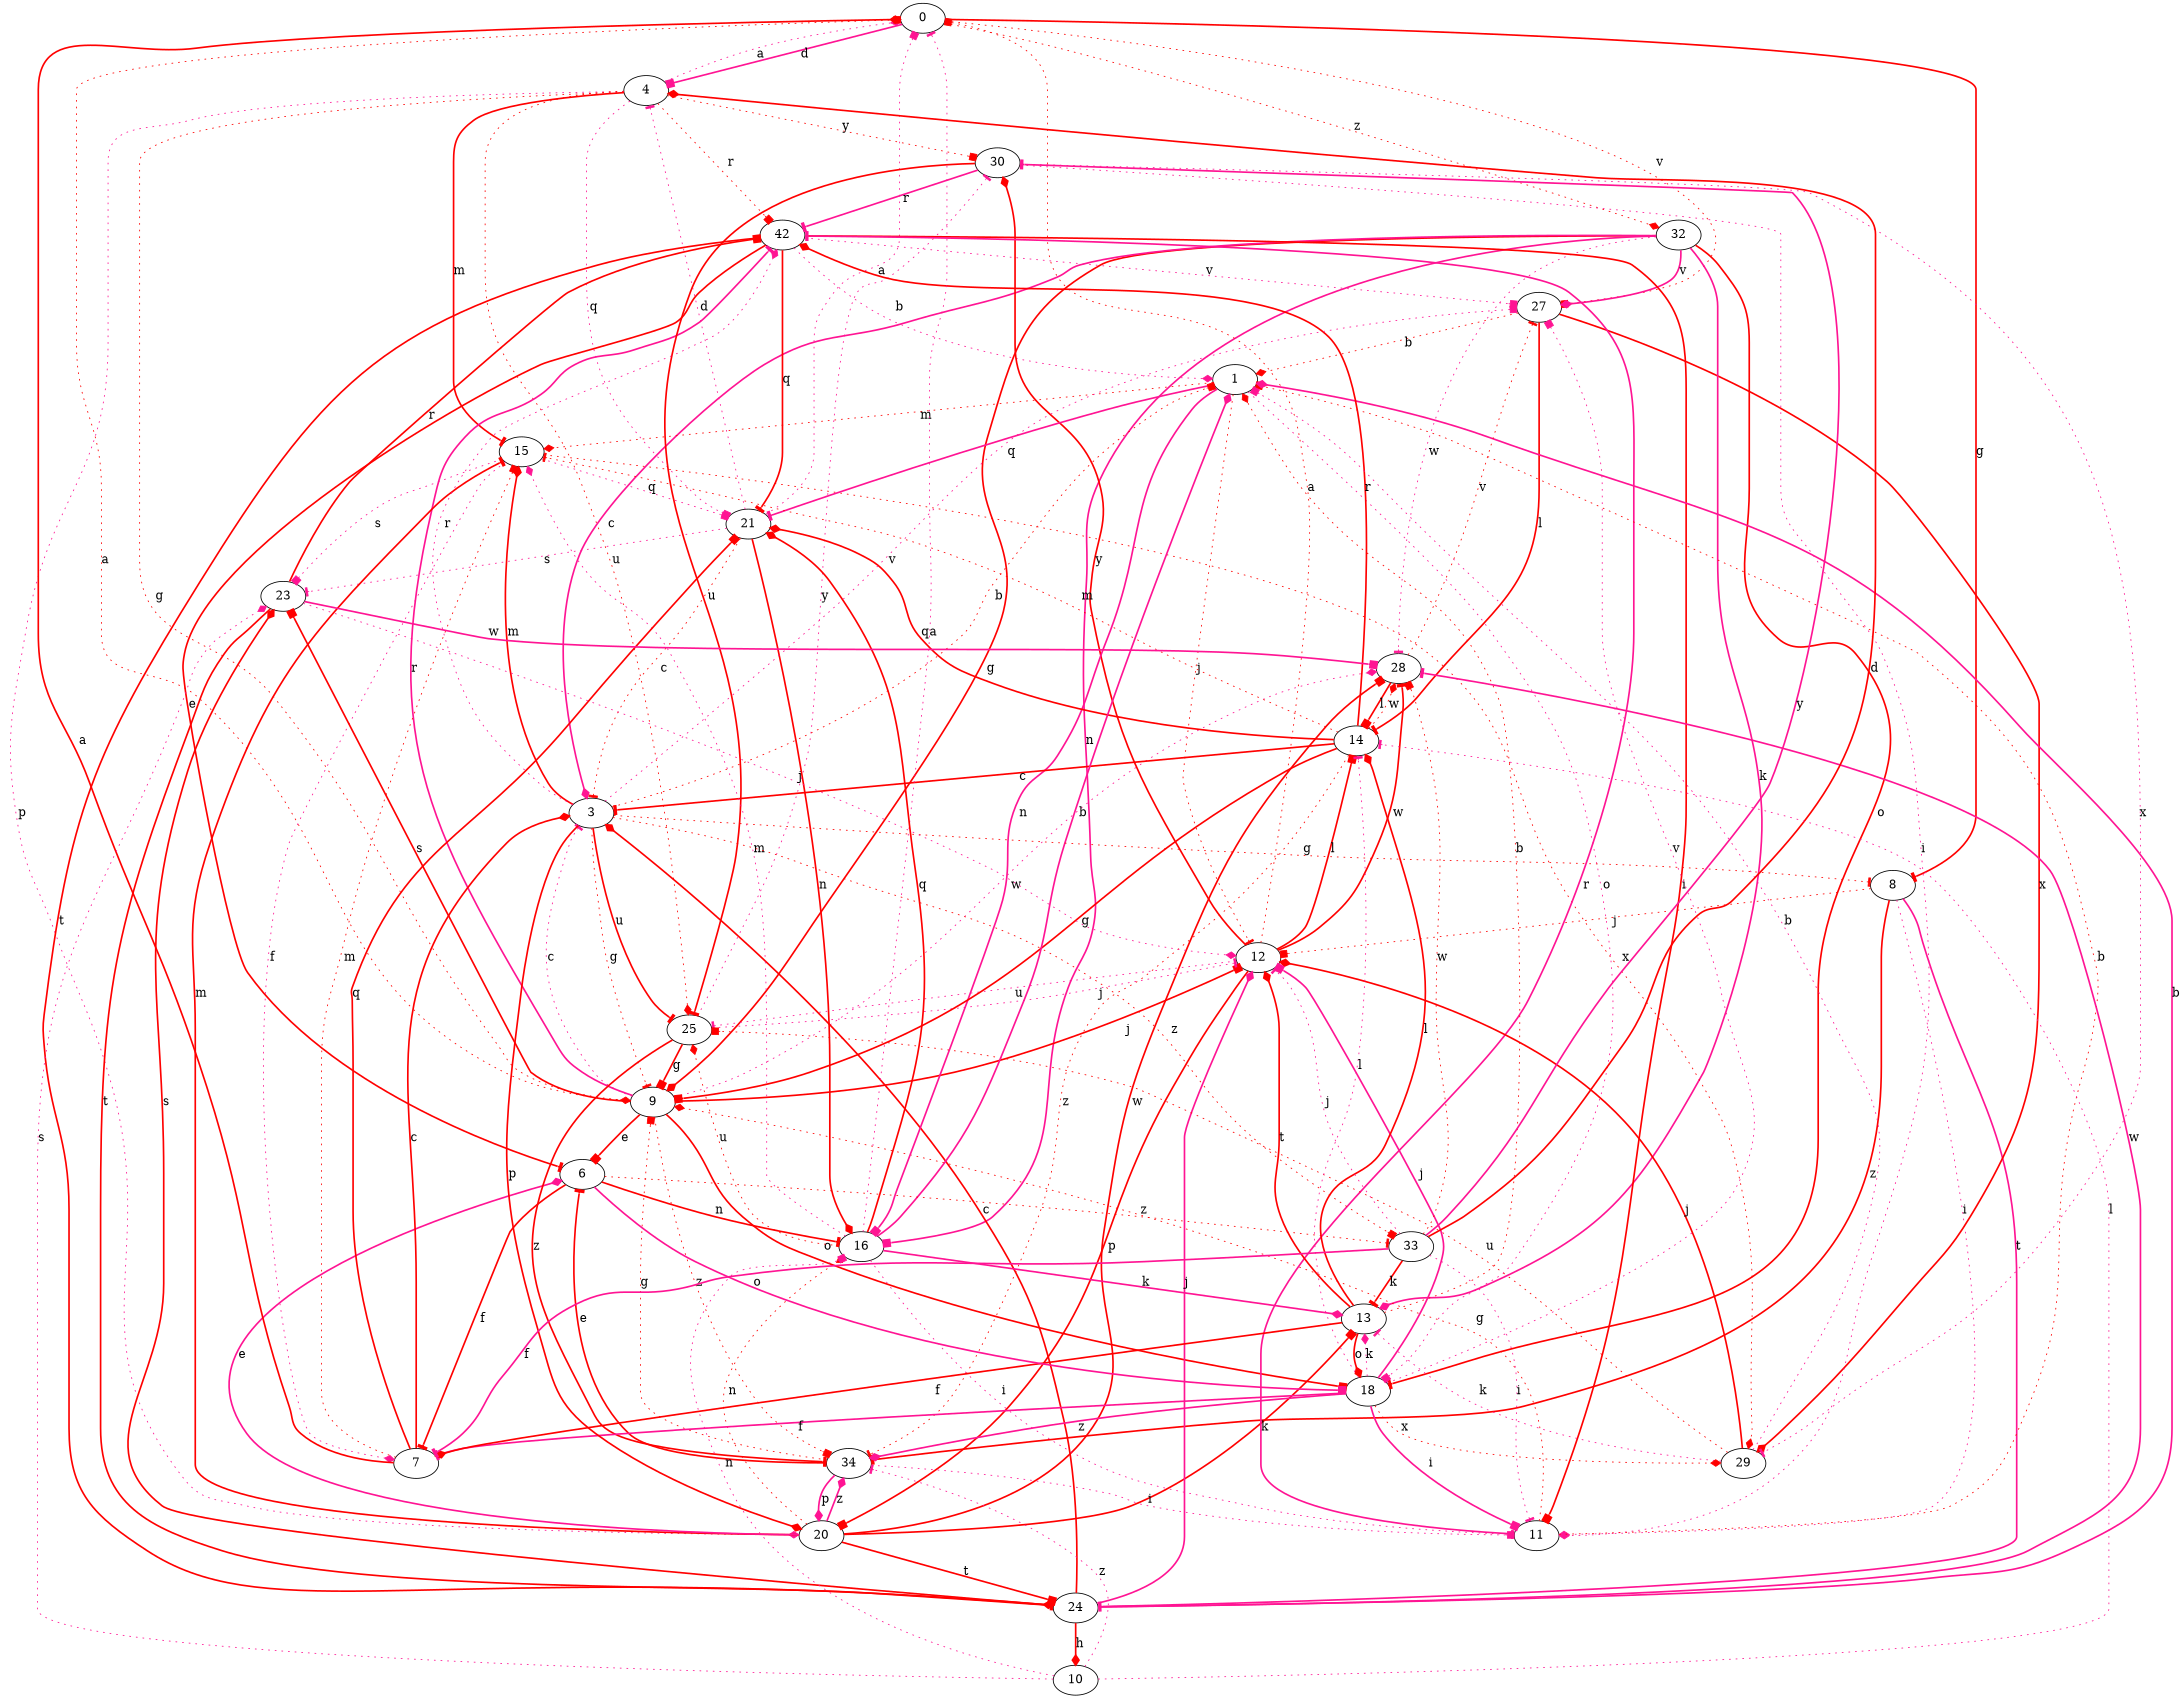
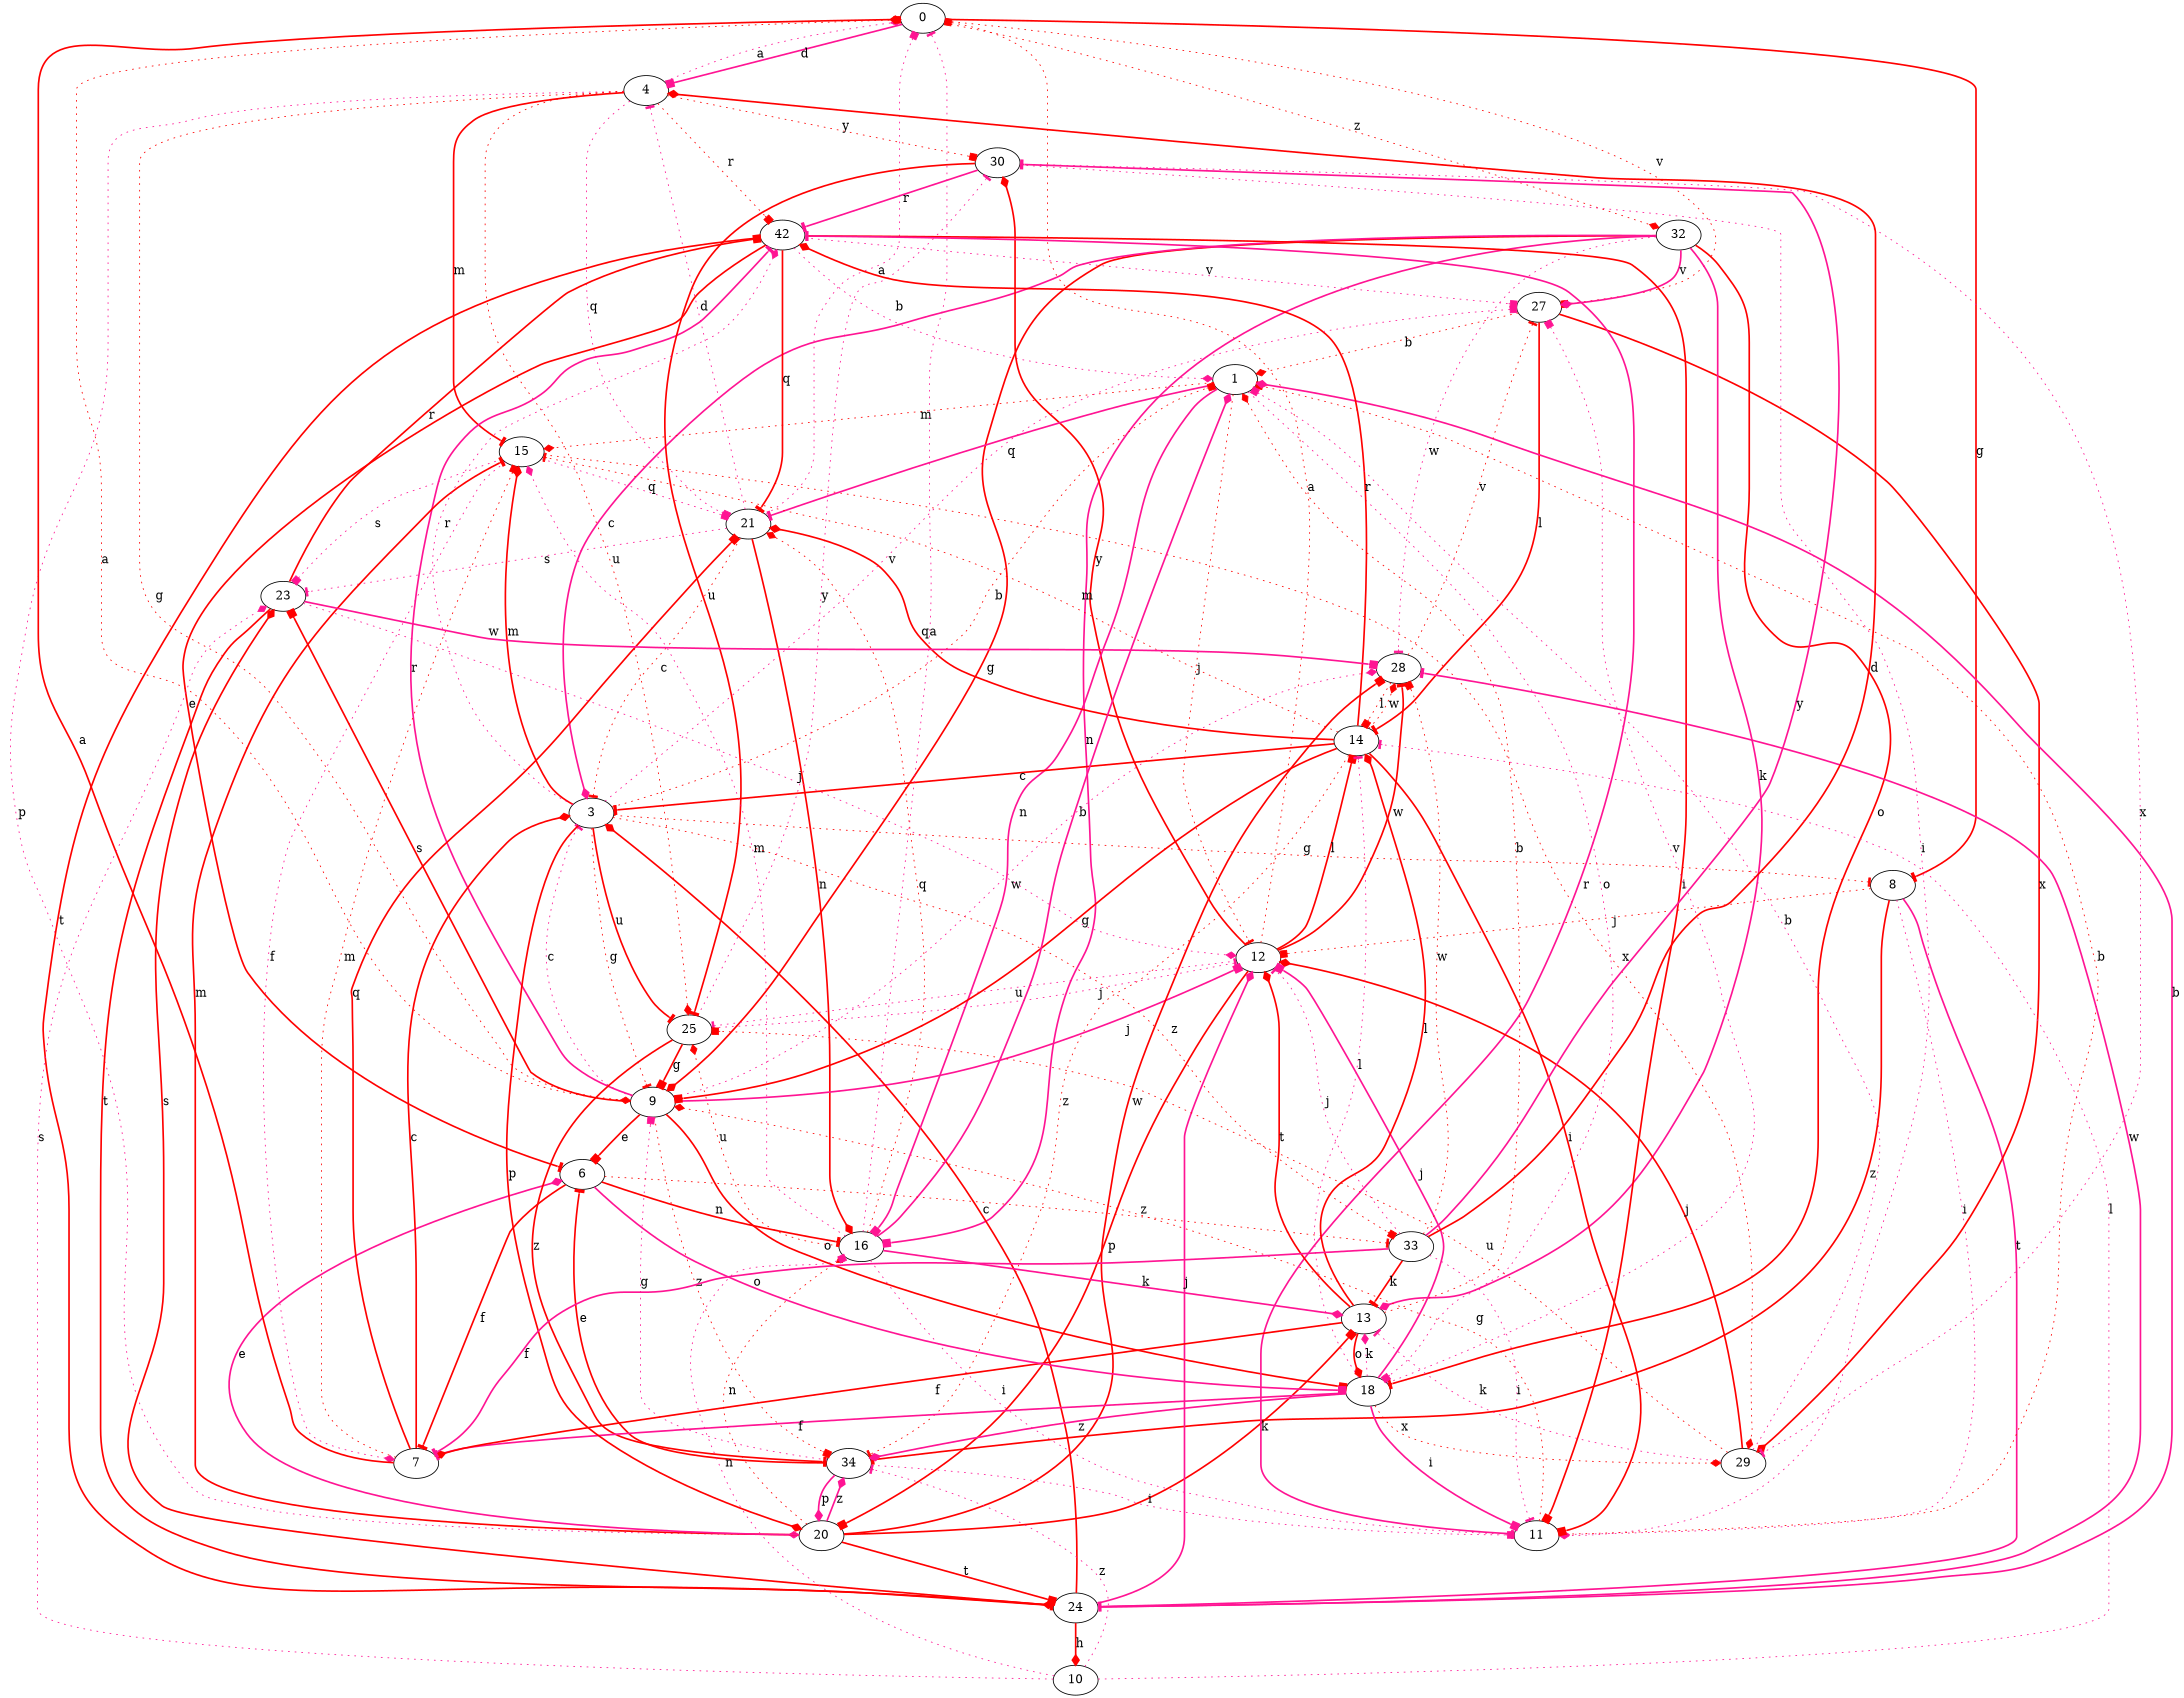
  strict digraph {
    edge [arrowhead=diamond color=red style=bold]
    0
    4
    8
    27
    32
    15
    21
    9
    20
    n10 [label=42]
    25
    30
    12
    11
    24
    34
    1
    14
    29
    16
    18
    3
    28
    13
    7
    23
    33
    6
    10
    0 -> 4 [arrowhead=box color=deeppink label=d]
    0 -> 8 [arrowhead=tee label=g]
    0 -> 27 [arrowhead=box label=v style=dotted]
    0 -> 32 [label=z style=dotted]
    4 -> 0 [color=deeppink label=a style=dotted]
    4 -> 15 [arrowhead=tee label=m]
    4 -> 21 [arrowhead=box color=deeppink label=q style=dotted]
    4 -> 9 [label=g style=dotted]
    4 -> 20 [color=deeppink label=p style=dotted]
    4 -> n10 [arrowhead=box label=r style=dotted]
    4 -> 25 [label=u style=dotted]
    4 -> 30 [arrowhead=box label=y style=dotted]
    8 -> 12 [arrowhead=box label=j style=dotted]
    8 -> 11 [color=deeppink label=i style=dotted]
    8 -> 24 [arrowhead=tee color=deeppink label=t]
    8 -> 34 [arrowhead=tee label=z]
    27 -> 1 [label=b style=dotted]
    27 -> 14 [arrowhead=tee label=l]
    27 -> 29 [label=x]
    32 -> 27 [color=deeppink label=v]
    32 -> 9 [label=g]
    32 -> 16 [arrowhead=box color=deeppink label=n]
    32 -> 18 [arrowhead=tee label=o]
    32 -> 3 [color=deeppink label=c]
    32 -> 28 [arrowhead=tee color=deeppink label=w style=dotted]
    32 -> 13 [color=deeppink label=k]
    15 -> 21 [arrowhead=box color=deeppink label=q style=dotted]
    15 -> 29 [label=x style=dotted]
    15 -> 7 [color=deeppink label=f style=dotted]
    15 -> 23 [arrowhead=box color=deeppink label=s style=dotted]
    21 -> 0 [arrowhead=box color=deeppink label=a style=dotted]
    21 -> 4 [arrowhead=tee color=deeppink label=d style=dotted]
    21 -> 16 [label=n]
    21 -> 3 [arrowhead=tee label=c style=dotted]
    21 -> 23 [arrowhead=tee color=deeppink label=s style=dotted]
    9 -> 0 [arrowhead=box label=a style=dotted]
    9 -> n10 [arrowhead=tee color=deeppink label=r]
-   9 -> 12 [arrowhead=box label=j]
+   9 -> 12 [arrowhead=box color=deeppink label=j]
    9 -> 34 [arrowhead=box label=z style=dotted]
    9 -> 18 [arrowhead=box label=o]
    9 -> 3 [arrowhead=tee color=deeppink label=c style=dotted]
    9 -> 28 [color=deeppink label=w style=dotted]
    9 -> 23 [arrowhead=box label=s]
    9 -> 6 [arrowhead=box label=e]
    20 -> 15 [arrowhead=tee label=m]
    20 -> 24 [arrowhead=box label=t]
    20 -> 34 [color=deeppink label=z]
    20 -> 16 [label=n style=dotted]
    20 -> 28 [arrowhead=box label=w]
    20 -> 13 [arrowhead=box label=k]
    20 -> 6 [color=deeppink label=e]
    n10 -> 27 [arrowhead=box color=deeppink label=v style=dotted]
    n10 -> 21 [arrowhead=tee label=q]
    n10 -> 11 [arrowhead=box label=i]
    n10 -> 24 [label=t]
    n10 -> 1 [color=deeppink label=b style=dotted]
    n10 -> 6 [arrowhead=tee label=e]
    25 -> 9 [arrowhead=box label=g]
    25 -> 30 [arrowhead=tee color=deeppink label=y style=dotted]
    25 -> 12 [arrowhead=tee color=deeppink label=j style=dotted]
    25 -> 34 [arrowhead=tee label=z]
    30 -> n10 [arrowhead=tee color=deeppink label=r]
    30 -> 25 [arrowhead=tee label=u]
    30 -> 11 [color=deeppink label=i style=dotted]
    30 -> 29 [arrowhead=tee color=deeppink label=x style=dotted]
    12 -> 0 [arrowhead=box label=a style=dotted]
    12 -> 20 [arrowhead=box label=p]
    12 -> 25 [arrowhead=tee color=deeppink label=u style=dotted]
    12 -> 30 [label=y]
    12 -> 14 [arrowhead=box label=l]
    12 -> 28 [arrowhead=tee label=w]
    11 -> 9 [label=g style=dotted]
    11 -> n10 [arrowhead=tee color=deeppink label=r]
    11 -> 1 [arrowhead=box label=b style=dotted]
    24 -> 12 [color=deeppink label=j]
    24 -> 1 [color=deeppink label=b]
    24 -> 3 [label=c]
    24 -> 28 [arrowhead=tee color=deeppink label=w]
    24 -> 23 [label=s]
    24 -> 10 [label=h]
-   34 -> 9 [arrowhead=box label=g style=dotted]
+   34 -> 9 [arrowhead=box color=deeppink label=g style=dotted]
    34 -> 20 [color=deeppink label=p]
    34 -> 11 [arrowhead=box color=deeppink label=i style=dotted]
    34 -> 6 [arrowhead=tee label=e]
    1 -> 15 [label=m style=dotted]
    1 -> 21 [arrowhead=tee color=deeppink label=q]
    1 -> 12 [arrowhead=tee label=j style=dotted]
    1 -> 16 [arrowhead=box color=deeppink label=n]
    1 -> 18 [arrowhead=box color=deeppink label=o style=dotted]
    14 -> 15 [arrowhead=tee label=m style=dotted]
    14 -> 21 [label=q]
    14 -> 9 [arrowhead=box label=g]
    14 -> n10 [label=r]
+   14 -> 11 [arrowhead=box label=i]
    14 -> 34 [arrowhead=tee label=z style=dotted]
    14 -> 3 [arrowhead=tee label=c]
    14 -> 28 [label=w style=dotted]
    29 -> 25 [arrowhead=box label=u style=dotted]
    29 -> 12 [label=j]
    29 -> 1 [arrowhead=box color=deeppink label=b style=dotted]
    29 -> 13 [arrowhead=tee color=deeppink label=k style=dotted]
    16 -> 0 [arrowhead=tee color=deeppink label=a style=dotted]
    16 -> 15 [color=deeppink label=m style=dotted]
-   16 -> 21 [label=q]
+   16 -> 21 [label=q style=dotted]
    16 -> 25 [label=u style=dotted]
    16 -> 11 [arrowhead=tee color=deeppink label=i style=dotted]
    16 -> 1 [color=deeppink label=b]
    16 -> 13 [color=deeppink label=k]
    18 -> 27 [arrowhead=box color=deeppink label=v style=dotted]
    18 -> 12 [arrowhead=box color=deeppink label=j]
    18 -> 11 [arrowhead=box color=deeppink label=i]
    18 -> 34 [color=deeppink label=z]
    18 -> 14 [arrowhead=tee color=deeppink label=l style=dotted]
    18 -> 29 [label=x style=dotted]
    18 -> 13 [color=deeppink label=k style=dotted]
    18 -> 7 [arrowhead=tee color=deeppink label=f]
    3 -> 8 [arrowhead=tee label=g style=dotted]
    3 -> 27 [arrowhead=box color=deeppink label=v style=dotted]
    3 -> 15 [label=m]
    3 -> 9 [arrowhead=tee label=g style=dotted]
    3 -> 20 [label=p]
    3 -> n10 [color=deeppink label=r style=dotted]
    3 -> 25 [arrowhead=tee label=u]
    3 -> 1 [arrowhead=box label=b style=dotted]
    3 -> 33 [arrowhead=box label=z style=dotted]
    28 -> 27 [arrowhead=tee label=v style=dotted]
-   28 -> 14 [arrowhead=box label=l]
+   28 -> 14 [arrowhead=box label=l style=dotted]
    13 -> 12 [label=t]
    13 -> 1 [label=b style=dotted]
    13 -> 14 [label=l]
    13 -> 18 [label=o]
    13 -> 7 [label=f]
    7 -> 0 [label=a]
    7 -> 15 [arrowhead=box label=m style=dotted]
    7 -> 21 [arrowhead=box label=q]
    7 -> 3 [label=c]
    23 -> n10 [arrowhead=box label=r]
    23 -> 12 [color=deeppink label=j style=dotted]
    23 -> 24 [arrowhead=tee label=t]
    23 -> 28 [arrowhead=box color=deeppink label=w]
    33 -> 4 [label=d]
    33 -> 30 [arrowhead=tee color=deeppink label=y]
    33 -> 12 [arrowhead=tee color=deeppink label=j style=dotted]
    33 -> 11 [arrowhead=tee color=deeppink label=i style=dotted]
    33 -> 28 [arrowhead=box label=w style=dotted]
    33 -> 13 [arrowhead=tee label=k]
    33 -> 7 [arrowhead=tee color=deeppink label=f]
    6 -> 16 [arrowhead=tee label=n]
    6 -> 18 [arrowhead=box color=deeppink label=o]
    6 -> 7 [arrowhead=tee label=f]
    6 -> 33 [arrowhead=tee label=z style=dotted]
    10 -> 34 [arrowhead=tee color=deeppink label=z style=dotted]
    10 -> 14 [arrowhead=tee color=deeppink label=l style=dotted]
    10 -> 16 [arrowhead=box color=deeppink label=n style=dotted]
    10 -> 23 [color=deeppink label=s style=dotted]
  }
